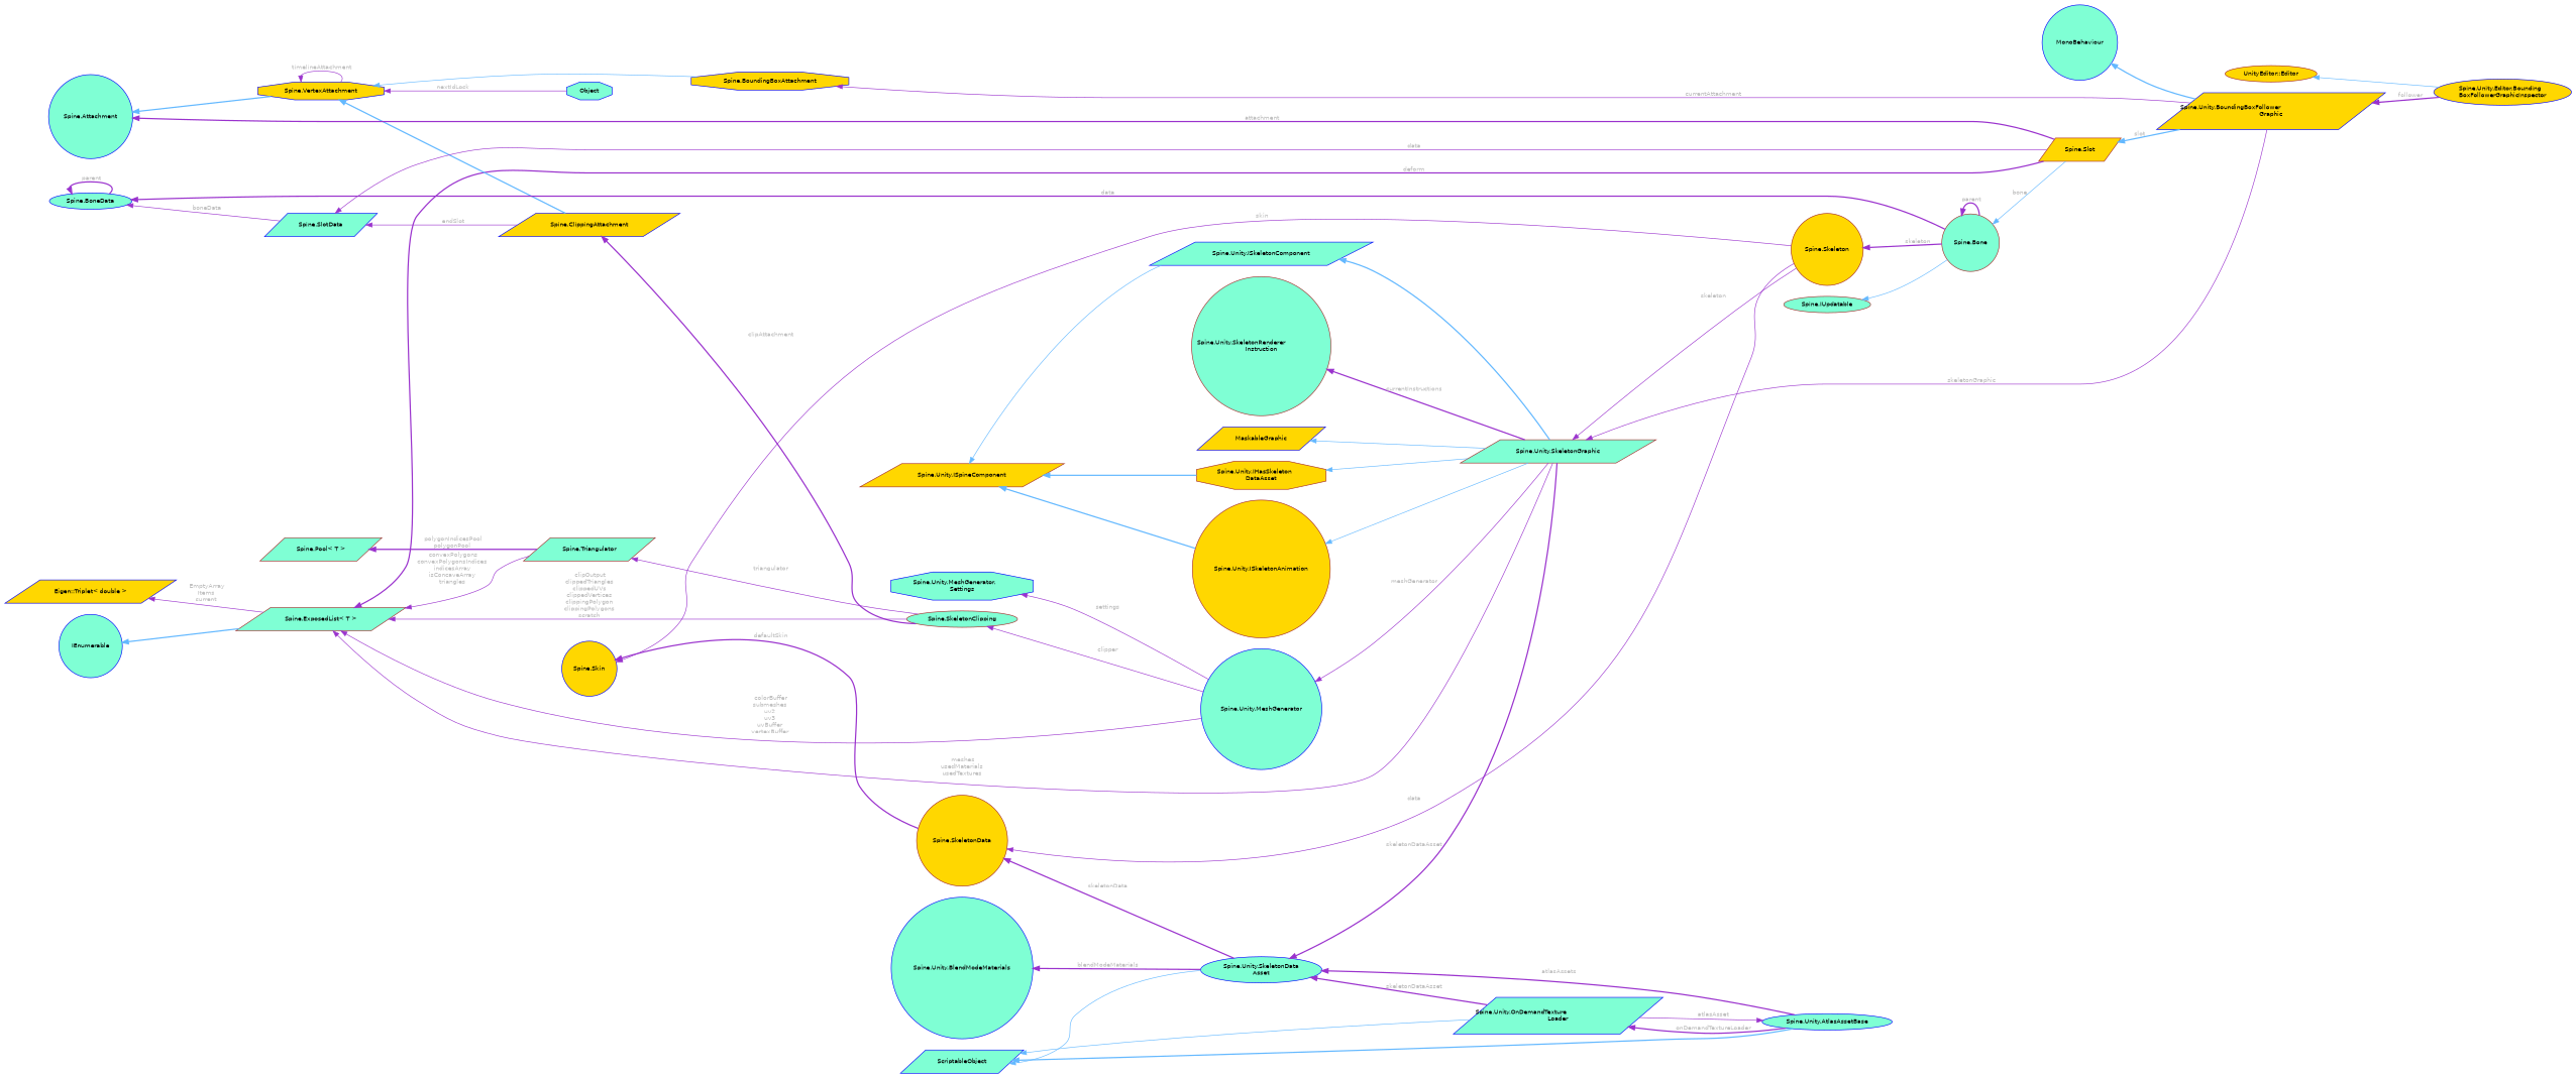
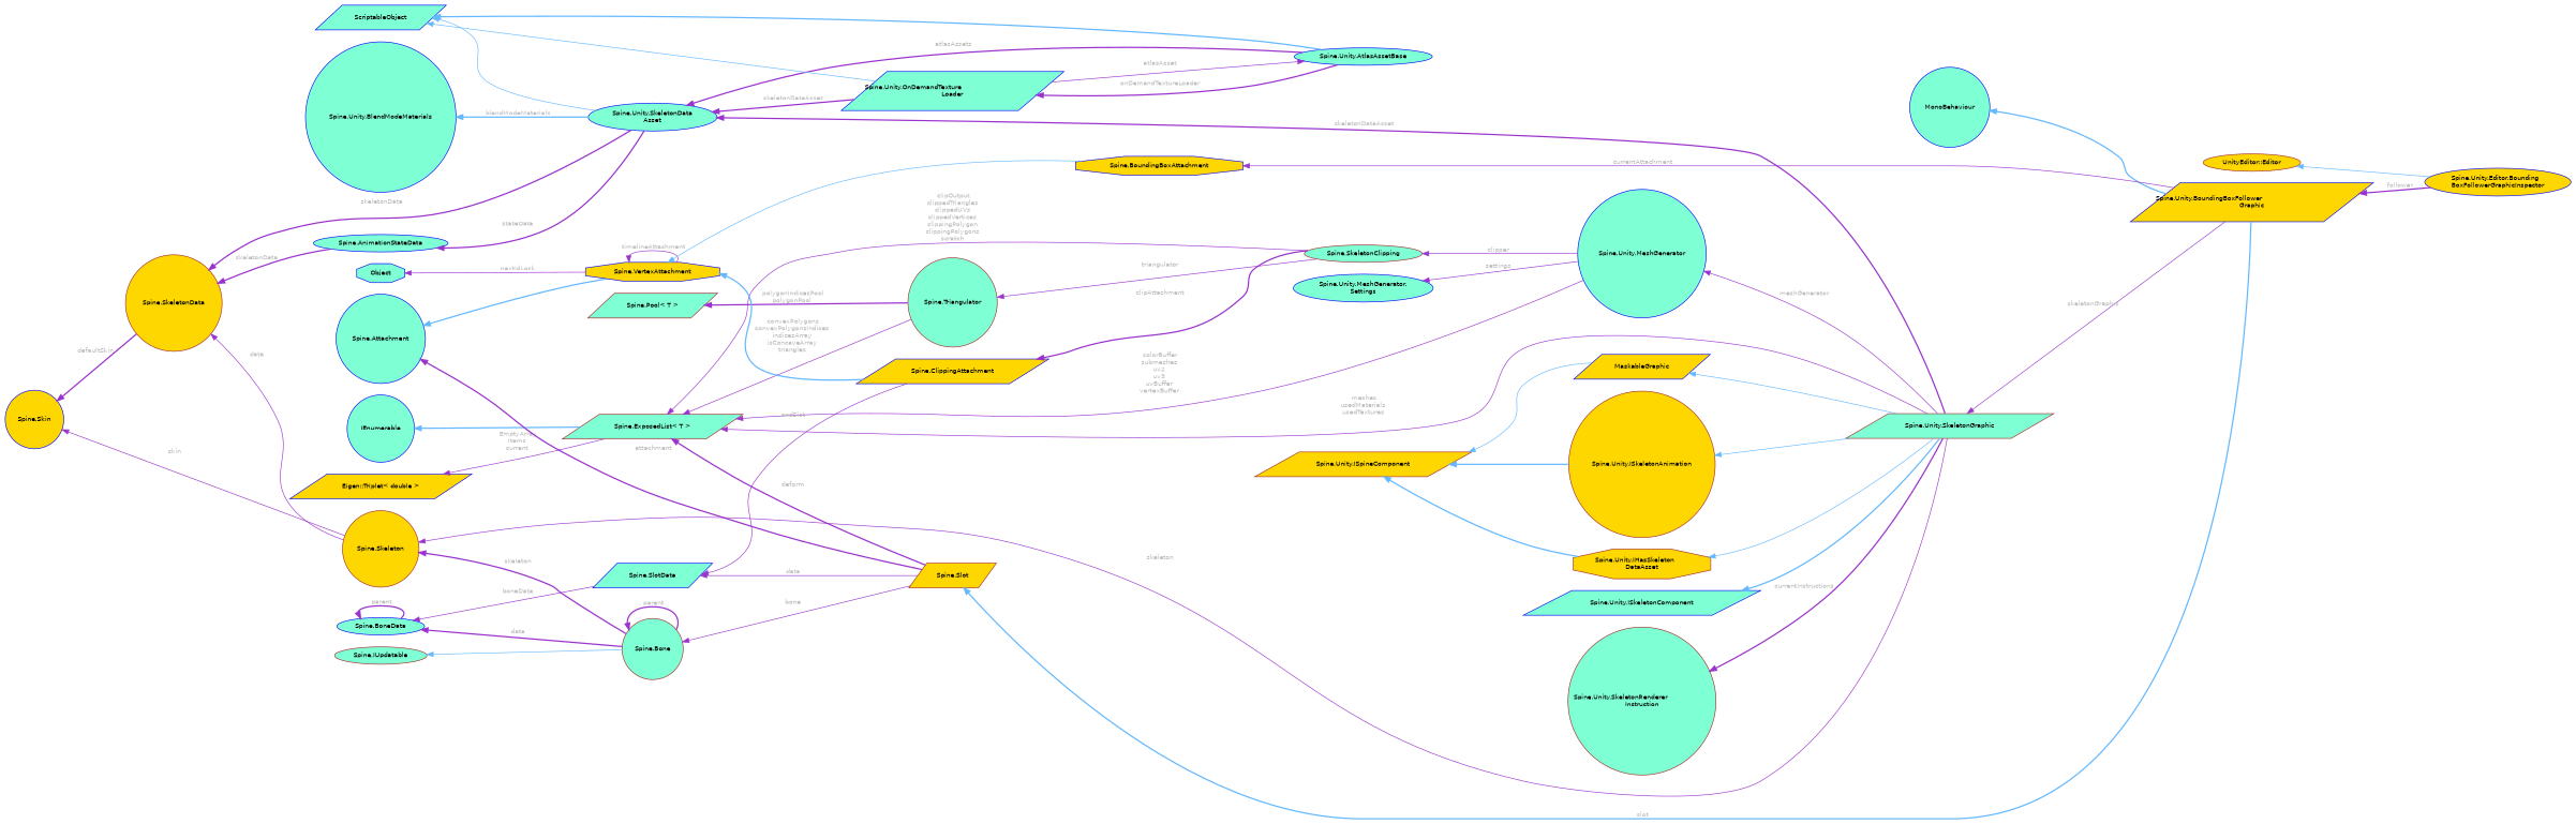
  digraph {
    rankdir=LR
    node [color=blue fillcolor=aquamarine fontname=Helvetica fontsize=10 shape=parallelogram style=filled]
    edge [color=darkorchid3 dir=back fontname=Helvetica fontsize=10 labelfontname=Helvetica labelfontsize=10 style=solid fontcolor=grey]
    n1 [fillcolor=gold fontcolor=black height=0.2 label="Spine.Unity.Editor.Bounding\lBoxFollowerGraphicInspector" shape=ellipse width=0.4]
    n2 [color=brown fillcolor=gold height=0.2 label="UnityEditor::Editor" shape=ellipse width=0.4]
    n3 [fillcolor=gold height=0.2 label="Spine.Unity.BoundingBoxFollower\lGraphic" width=0.4]
    n4 [height=0.2 label=MonoBehaviour shape=circle width=0.4]
    n5 [color=brown height=0.2 label="Spine.Unity.SkeletonGraphic" width=0.4]
    n6 [fillcolor=gold height=0.2 label=MaskableGraphic width=0.4]
    n7 [height=0.2 label="Spine.Unity.ISkeletonComponent" width=0.4]
    n8 [color=brown fillcolor=gold height=0.2 label="Spine.Unity.ISpineComponent" width=0.4]
    n9 [color=brown fillcolor=gold height=0.2 label="Spine.Unity.ISkeletonAnimation" shape=circle width=0.4]
    n10 [color=brown fillcolor=gold height=0.2 label="Spine.Unity.IHasSkeleton\lDataAsset" shape=octagon width=0.4]
    n11 [height=0.2 label="Spine.Unity.SkeletonData\lAsset" shape=ellipse width=0.4]
    n12 [height=0.2 label="Spine.Unity.OnDemandTexture\lLoader" width=0.4]
    n13 [height=0.2 label="Spine.Unity.AtlasAssetBase" shape=ellipse width=0.4]
    n14 [height=0.2 label=ScriptableObject width=0.4]
    n15 [height=0.2 label="Spine.Unity.BlendModeMaterials" shape=circle width=0.4]
    n16 [color=brown fillcolor=gold height=0.2 label="Spine.SkeletonData" shape=circle width=0.4]
+   n17 [height=0.2 label="Spine.AnimationStateData" shape=ellipse width=0.4]
    n18 [color=brown fillcolor=gold height=0.2 label="Spine.Skeleton" shape=circle width=0.4]
    n19 [color=brown height=0.2 label="Spine.Bone" shape=circle width=0.4]
    n20 [fillcolor=gold height=0.2 label="Spine.Skin" shape=circle width=0.4]
    n21 [color=brown fillcolor=gold height=0.2 label="Spine.Slot" width=0.4]
    n22 [height=0.2 label="Spine.Unity.MeshGenerator" shape=circle width=0.4]
-   n23 [height=0.2 label="Spine.Unity.MeshGenerator.\lSettings" shape=octagon width=0.4]
+   n23 [height=0.2 label="Spine.Unity.MeshGenerator.\lSettings" shape=ellipse width=0.4]
    n24 [color=brown height=0.2 label="Spine.ExposedList\< T \>" width=0.4]
    n25 [color=brown height=0.2 label="Spine.SkeletonClipping" shape=ellipse width=0.4]
-   n26 [color=brown height=0.2 label="Spine.Triangulator" width=0.4]
+   n26 [color=brown height=0.2 label="Spine.Triangulator" shape=circle width=0.4]
    n27 [height=0.2 label=IEnumerable shape=circle width=0.4]
    n28 [fillcolor=gold height=0.2 label="Eigen::Triplet\< double \>" width=0.4]
    n29 [color=brown height=0.2 label="Spine.Pool\< T \>" width=0.4]
    n30 [fillcolor=gold height=0.2 label="Spine.ClippingAttachment" width=0.4]
    n31 [fillcolor=gold height=0.2 label="Spine.VertexAttachment" shape=octagon width=0.4]
    n32 [fillcolor=gold height=0.2 label="Spine.BoundingBoxAttachment" shape=octagon width=0.4]
    n33 [height=0.2 label="Spine.Attachment" shape=circle width=0.4]
    n34 [height=0.2 label=Object shape=octagon width=0.4]
    n35 [height=0.2 label="Spine.SlotData" width=0.4]
    n36 [height=0.2 label="Spine.BoneData" shape=ellipse width=0.4]
    n37 [color=brown height=0.2 label="Spine.Unity.SkeletonRenderer\lInstruction" shape=circle width=0.4]
    n38 [color=brown height=0.2 label="Spine.IUpdatable" shape=ellipse width=0.4]
    n2 -> n1 [color=steelblue1 fontcolor=""]
    n3 -> n1 [label=" follower" style=bold]
    n4 -> n3 [color=steelblue1 style=bold fontcolor=""]
    n5 -> n3 [label=" skeletonGraphic"]
    n6 -> n5 [color=steelblue1 fontcolor=""]
    n7 -> n5 [color=steelblue1 style=bold fontcolor=""]
-   n8 -> n7 [color=steelblue1 fontcolor=""]
+   n8 -> n6 [color=steelblue1 fontcolor=""]
    n8 -> n9 [color=steelblue1 style=bold fontcolor=""]
    n8 -> n10 [color=steelblue1 style=bold fontcolor=""]
    n9 -> n5 [color=steelblue1 fontcolor=""]
    n10 -> n5 [color=steelblue1 fontcolor=""]
    n11 -> n5 [label=" skeletonDataAsset" style=bold]
    n11 -> n12 [label=" skeletonDataAsset" style=bold]
    n11 -> n13 [label=" atlasAssets" style=bold]
    n12 -> n13 [label=" onDemandTextureLoader" style=bold]
    n13 -> n12 [label=" atlasAsset"]
    n14 -> n11 [color=steelblue1 fontcolor=""]
    n14 -> n12 [color=steelblue1 fontcolor=""]
    n14 -> n13 [color=steelblue1 style=bold fontcolor=""]
-   n15 -> n11 [label=" blendModeMaterials" style=bold]
+   n15 -> n11 [color=steelblue1 label=" blendModeMaterials" style=bold]
    n16 -> n11 [label=" skeletonData" style=bold]
+   n16 -> n17 [label=" skeletonData" style=bold]
    n16 -> n18 [label=" data"]
-   n5 -> n18 [label=" skeleton"]
+   n17 -> n11 [label=" stateData" style=bold]
+   n18 -> n5 [label=" skeleton"]
    n18 -> n19 [label=" skeleton" style=bold]
    n19 -> n19 [label=" parent" style=bold]
-   n19 -> n21 [color=steelblue1 label=" bone"]
+   n19 -> n21 [label=" bone"]
    n20 -> n16 [label=" defaultSkin" style=bold]
    n20 -> n18 [label=" skin"]
    n21 -> n3 [color=steelblue1 label=" slot" style=bold]
    n22 -> n5 [label=" meshGenerator"]
    n23 -> n22 [label=" settings"]
    n24 -> n5 [label=" meshes\nusedMaterials\nusedTextures"]
    n24 -> n21 [label=" deform" style=bold]
    n24 -> n22 [label=" colorBuffer\nsubmeshes\nuv2\nuv3\nuvBuffer\nvertexBuffer"]
    n24 -> n25 [label=" clipOutput\nclippedTriangles\nclippedUVs\nclippedVertices\nclippingPolygon\nclippingPolygons\nscratch"]
    n24 -> n26 [label=" convexPolygons\nconvexPolygonsIndices\nindicesArray\nisConcaveArray\ntriangles"]
    n25 -> n22 [label=" clipper"]
    n26 -> n25 [label=" triangulator"]
    n27 -> n24 [color=steelblue1 style=bold fontcolor=""]
    n28 -> n24 [label=" EmptyArray\nItems\ncurrent"]
    n29 -> n26 [label=" polygonIndicesPool\npolygonPool" style=bold]
    n30 -> n25 [label=" clipAttachment" style=bold]
    n31 -> n30 [color=steelblue1 style=bold fontcolor=""]
    n31 -> n31 [label=" timelineAttachment"]
    n31 -> n32 [color=steelblue1 fontcolor=""]
    n32 -> n3 [label=" currentAttachment"]
    n33 -> n21 [label=" attachment" style=bold]
    n33 -> n31 [color=steelblue1 style=bold fontcolor=""]
-   n31 -> n34 [label=" nextIdLock"]
+   n34 -> n31 [label=" nextIdLock"]
    n35 -> n21 [label=" data"]
    n35 -> n30 [label=" endSlot"]
    n36 -> n19 [label=" data" style=bold]
    n36 -> n35 [label=" boneData"]
    n36 -> n36 [label=" parent" style=bold]
    n37 -> n5 [label=" currentInstructions" style=bold]
    n38 -> n19 [color=steelblue1 fontcolor=""]
  }
